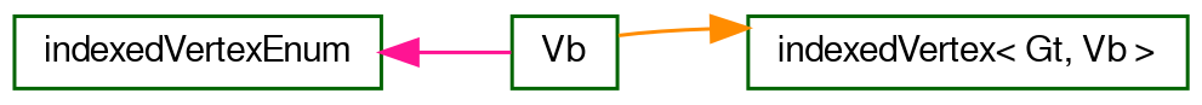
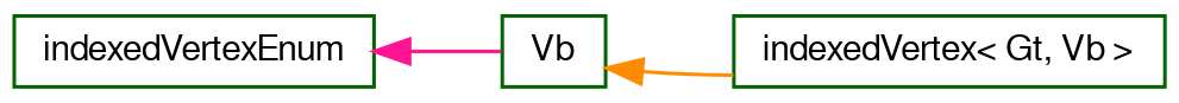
  digraph {
    rankdir=LR
    node [color=darkgreen fontname=FreeSans fontsize=10 shape=record]
    edge [dir=back fontname=FreeSans fontsize=10 labelfontname=FreeSans labelfontsize=10 style=solid]
    n1 [height=0.2 label=indexedVertexEnum width=0.4]
    n2 [height=0.2 label=Vb width=0.4]
    n3 [height=0.2 label="indexedVertex\< Gt, Vb \>" width=0.4]
    n1 -> n2 [color=deeppink]
-   n3 -> n2 [color=darkorange]
+   n2 -> n3 [color=darkorange]
  }
